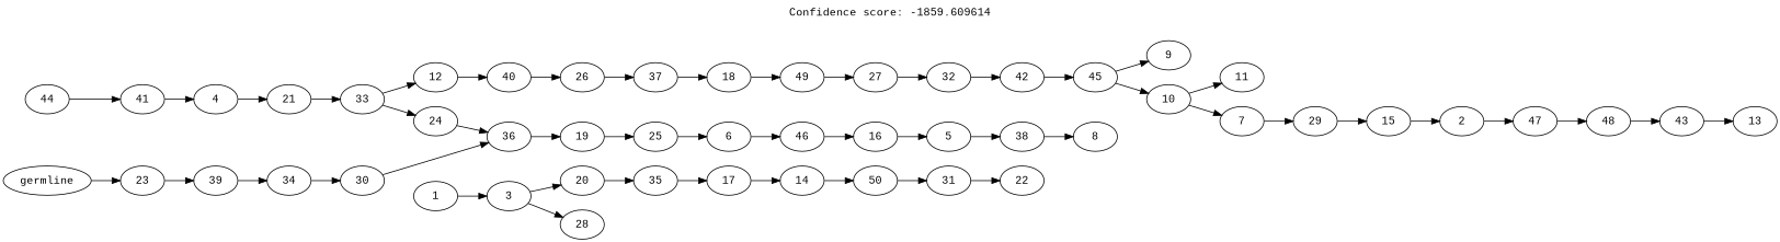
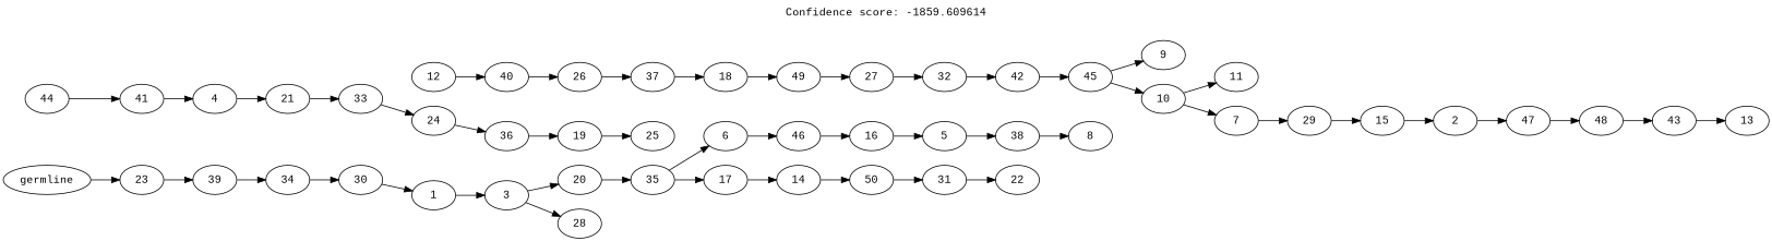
  digraph {
    fontname="Liberation Mono"
    label="Confidence score: -1859.609614"
    labelloc=t
    rankdir=LR
    node [fontname="Liberation Mono"]
    edge [fontname="Liberation Mono"]
    n1 [label=31]
    n2 [label=22]
    n3 [label=50]
    n4 [label=14]
    n5 [label=17]
    n6 [label=35]
    n7 [label=20]
    n8 [label=9]
    n9 [label=11]
    n10 [label=43]
    n11 [label=13]
    n12 [label=48]
    n13 [label=47]
    n14 [label=2]
    n15 [label=15]
    n16 [label=29]
    n17 [label=7]
    n18 [label=10]
    n19 [label=45]
    n20 [label=42]
    n21 [label=32]
    n22 [label=27]
    n23 [label=49]
    n24 [label=18]
    n25 [label=37]
    n26 [label=26]
    n27 [label=40]
    n28 [label=12]
    n29 [label=38]
    n30 [label=8]
    n31 [label=5]
    n32 [label=16]
    n33 [label=46]
    n34 [label=6]
    n35 [label=25]
    n36 [label=19]
    n37 [label=36]
    n38 [label=24]
    n39 [label=33]
    n40 [label=21]
    n41 [label=4]
    n42 [label=41]
    n43 [label=44]
    n44 [label=28]
    n45 [label=3]
    n46 [label=1]
    n47 [label=30]
    n48 [label=34]
    n49 [label=39]
    n50 [label=23]
    n51 [label=germline]
    n1 -> n2
    n3 -> n1
    n4 -> n3
    n5 -> n4
    n6 -> n5
    n7 -> n6
    n10 -> n11
    n12 -> n10
    n13 -> n12
    n14 -> n13
    n15 -> n14
    n16 -> n15
    n17 -> n16
    n18 -> n9
    n18 -> n17
    n19 -> n8
    n19 -> n18
    n20 -> n19
    n21 -> n20
    n22 -> n21
    n23 -> n22
    n24 -> n23
    n25 -> n24
    n26 -> n25
    n27 -> n26
    n28 -> n27
    n29 -> n30
    n31 -> n29
    n32 -> n31
    n33 -> n32
    n34 -> n33
-   n35 -> n34
+   n6 -> n34
    n36 -> n35
    n37 -> n36
    n38 -> n37
-   n39 -> n28
    n39 -> n38
    n40 -> n39
    n41 -> n40
    n42 -> n41
    n43 -> n42
    n45 -> n7
    n45 -> n44
    n46 -> n45
-   n47 -> n37
+   n47 -> n46
    n48 -> n47
    n49 -> n48
    n50 -> n49
    n51 -> n50
  }
